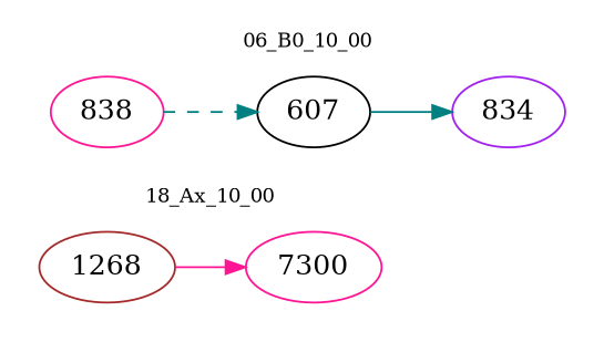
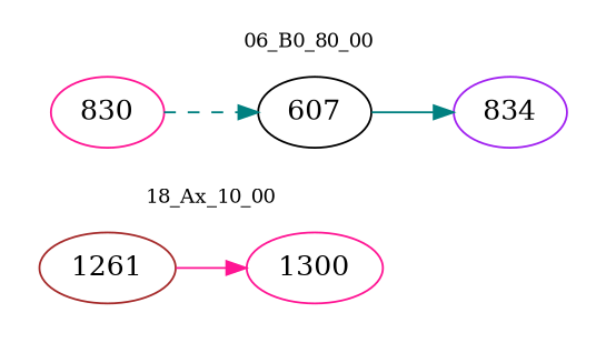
  digraph {
    rankdir=LR
    node [color=deeppink]
    edge [color=teal style=solid]
-   n1 [color=brown label=1268]
-   n2 [label=7300]
-   n3 [label=838]
+   n1 [color=brown label=1261]
+   n2 [label=1300]
+   n3 [label=830]
    n4 [color=black label=607]
    n5 [color=purple label=834]
    subgraph cluster_1 {
      color=white
      fontsize=10
      label="18_Ax_10_00"
      n1
      n2
    }
    subgraph cluster_2 {
      color=white
      fontsize=10
-     label="06_B0_10_00"
+     label="06_B0_80_00"
      n3
      n4
      n5
    }
    n1 -> n2 [color=deeppink]
    n3 -> n4 [style=dashed]
    n4 -> n5
  }
